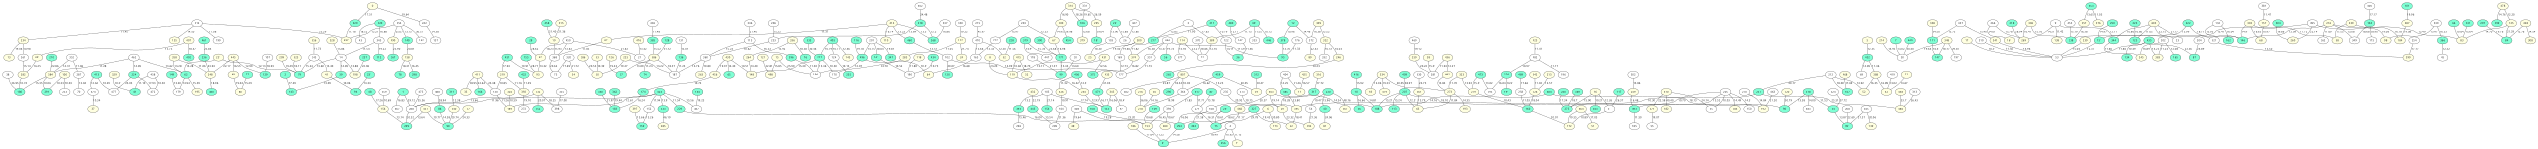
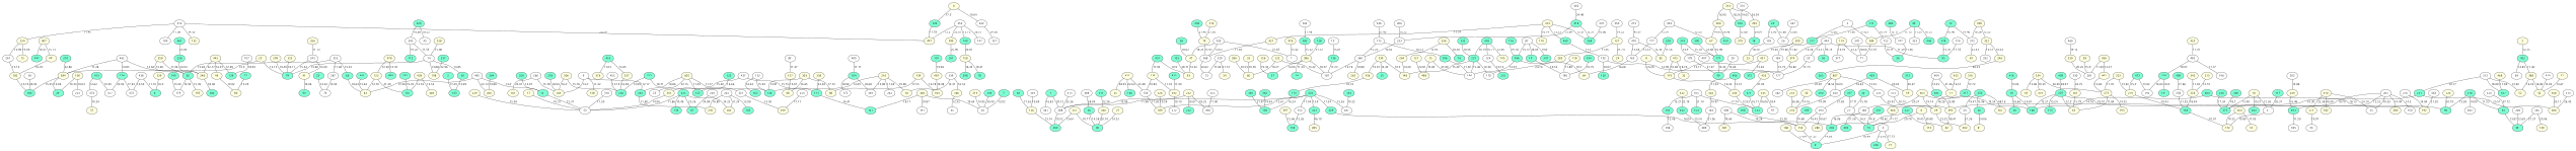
  graph {
    fontname=Ubuntu
    node [fillcolor=lightyellow fontname=Ubuntu style=filled]
    edge [fontname=Ubuntu]
    429 [fillcolor=aquamarine]
    0
    242 [fillcolor=white]
    497
    137 [fillcolor=white]
    1 [fillcolor=aquamarine]
    288 [fillcolor=white]
    467 [fillcolor=white]
    299 [fillcolor=aquamarine]
    2 [fillcolor=aquamarine]
    143 [fillcolor=aquamarine]
    3 [fillcolor=white]
    217 [fillcolor=aquamarine]
    389
    374
    72 [fillcolor=white]
    375 [fillcolor=aquamarine]
    4 [fillcolor=white]
    91 [fillcolor=aquamarine]
    256 [fillcolor=aquamarine]
    71
    452 [fillcolor=aquamarine]
    5
    388
    69 [fillcolor=white]
    42
    52
    75 [fillcolor=aquamarine]
    6
    173
    7 [fillcolor=aquamarine]
    50 [fillcolor=white]
    8
    119
    244
    133 [fillcolor=aquamarine]
    9 [fillcolor=white]
    344 [fillcolor=aquamarine]
    138
    269
    245
    400 [fillcolor=white]
    104 [fillcolor=aquamarine]
    349 [fillcolor=white]
    175 [fillcolor=white]
    401 [fillcolor=aquamarine]
    446 [fillcolor=aquamarine]
    353 [fillcolor=white]
    402 [fillcolor=white]
    418 [fillcolor=aquamarine]
    268 [fillcolor=aquamarine]
    233 [fillcolor=white]
    360 [fillcolor=white]
    168 [fillcolor=white]
    403
    29
    188 [fillcolor=aquamarine]
    294 [fillcolor=aquamarine]
    292
    404 [fillcolor=white]
    485 [fillcolor=aquamarine]
    11
    395
    92
    405 [fillcolor=aquamarine]
    227 [fillcolor=aquamarine]
    124 [fillcolor=white]
    145
    148
    194 [fillcolor=white]
    170 [fillcolor=white]
    255 [fillcolor=aquamarine]
    406 [fillcolor=aquamarine]
    426
    164 [fillcolor=white]
    289 [fillcolor=white]
    407
    491
    492 [fillcolor=aquamarine]
    282
    180 [fillcolor=aquamarine]
    408 [fillcolor=white]
    153
    481
    409 [fillcolor=aquamarine]
    207 [fillcolor=aquamarine]
    113 [fillcolor=aquamarine]
    63
    192
    85 [fillcolor=white]
    410
    371
    182
    55 [fillcolor=white]
    130 [fillcolor=white]
    411
    35
    166 [fillcolor=aquamarine]
    189
    412 [fillcolor=white]
    234
    135
    199 [fillcolor=white]
    13
    261 [fillcolor=white]
    413 [fillcolor=aquamarine]
    477 [fillcolor=white]
    474 [fillcolor=white]
    37
    414
    460 [fillcolor=aquamarine]
    421
    110
    102 [fillcolor=white]
    368 [fillcolor=white]
    177 [fillcolor=white]
    120 [fillcolor=aquamarine]
    73 [fillcolor=white]
    415
    32
    416 [fillcolor=aquamarine]
    10 [fillcolor=aquamarine]
    46 [fillcolor=aquamarine]
    417 [fillcolor=aquamarine]
    394 [fillcolor=white]
    271 [fillcolor=white]
    280
    187 [fillcolor=white]
    263
    419 [fillcolor=white]
    420 [fillcolor=aquamarine]
    343 [fillcolor=white]
    43 [fillcolor=white]
    14 [fillcolor=white]
    112 [fillcolor=aquamarine]
    79 [fillcolor=aquamarine]
    39 [fillcolor=aquamarine]
    198
    169 [fillcolor=white]
    300
    25
    301 [fillcolor=aquamarine]
    422 [fillcolor=aquamarine]
    392
    272 [fillcolor=white]
    302 [fillcolor=white]
    249
    493 [fillcolor=aquamarine]
    185 [fillcolor=white]
    482 [fillcolor=white]
    423
    274 [fillcolor=aquamarine]
    196 [fillcolor=white]
    293 [fillcolor=white]
    191 [fillcolor=aquamarine]
    146 [fillcolor=aquamarine]
    303
    68
    88
    424 [fillcolor=aquamarine]
    333 [fillcolor=aquamarine]
    229 [fillcolor=aquamarine]
    387 [fillcolor=white]
    152 [fillcolor=white]
    285
    159 [fillcolor=aquamarine]
    304 [fillcolor=aquamarine]
    260
    425
    n170 [label=605]
    321 [fillcolor=white]
    123 [fillcolor=aquamarine]
    23 [fillcolor=white]
    399
    306
    238 [fillcolor=aquamarine]
    427 [fillcolor=white]
    26 [fillcolor=white]
    n179 [label=807]
    235 [fillcolor=white]
    364 [fillcolor=white]
    382 [fillcolor=white]
    290 [fillcolor=aquamarine]
    278
    84 [fillcolor=aquamarine]
    428
    308
    372 [fillcolor=white]
    309
    322
    89
    332 [fillcolor=white]
    246
    265 [fillcolor=aquamarine]
    430
    456
    65 [fillcolor=aquamarine]
    174 [fillcolor=aquamarine]
    183 [fillcolor=aquamarine]
    310 [fillcolor=white]
    53 [fillcolor=white]
    431
    311 [fillcolor=aquamarine]
    440
    90 [fillcolor=aquamarine]
    443 [fillcolor=aquamarine]
    432
    312 [fillcolor=aquamarine]
    59
    471 [fillcolor=aquamarine]
    433
    313 [fillcolor=white]
    486
    434 [fillcolor=aquamarine]
    190 [fillcolor=white]
    314
    200
    106 [fillcolor=aquamarine]
    295
    67
    454 [fillcolor=aquamarine]
    379
    181 [fillcolor=aquamarine]
    171 [fillcolor=aquamarine]
    435 [fillcolor=aquamarine]
    134 [fillcolor=aquamarine]
    383
    87 [fillcolor=aquamarine]
    315
    19
    436
    442
    281 [fillcolor=white]
    273
    193
    317 [fillcolor=aquamarine]
    316
    437 [fillcolor=white]
    341
    111 [fillcolor=aquamarine]
    147 [fillcolor=aquamarine]
    438 [fillcolor=white]
    472 [fillcolor=white]
    61 [fillcolor=aquamarine]
    318 [fillcolor=aquamarine]
    96 [fillcolor=aquamarine]
    483 [fillcolor=white]
    44 [fillcolor=aquamarine]
    391 [fillcolor=aquamarine]
    439
    184
    319 [fillcolor=aquamarine]
    447 [fillcolor=white]
    99 [fillcolor=aquamarine]
    320 [fillcolor=white]
    34
    441 [fillcolor=aquamarine]
    83
    201 [fillcolor=white]
    496 [fillcolor=aquamarine]
    347 [fillcolor=aquamarine]
    141 [fillcolor=aquamarine]
    64
    202 [fillcolor=white]
    165 [fillcolor=aquamarine]
    323
    279
    160 [fillcolor=aquamarine]
    172
    444 [fillcolor=white]
    351 [fillcolor=white]
    56 [fillcolor=aquamarine]
    95 [fillcolor=aquamarine]
    203 [fillcolor=white]
    277 [fillcolor=white]
    163 [fillcolor=white]
    324 [fillcolor=white]
    445
    248
    129 [fillcolor=aquamarine]
    49
    380 [fillcolor=aquamarine]
    80
    204 [fillcolor=white]
    325
    205 [fillcolor=white]
    275 [fillcolor=aquamarine]
    150 [fillcolor=white]
    284
    326
    206 [fillcolor=white]
    327 [fillcolor=aquamarine]
    448
    328
    449 [fillcolor=aquamarine]
    208 [fillcolor=white]
    329
    209
    450 [fillcolor=white]
    21 [fillcolor=white]
    47
    93
    330 [fillcolor=white]
    361
    451 [fillcolor=aquamarine]
    219
    210 [fillcolor=aquamarine]
    384
    291 [fillcolor=aquamarine]
    331 [fillcolor=white]
    211 [fillcolor=aquamarine]
    122 [fillcolor=white]
    36 [fillcolor=aquamarine]
    453 [fillcolor=aquamarine]
    357
    376
    212 [fillcolor=white]
    237 [fillcolor=aquamarine]
    167 [fillcolor=aquamarine]
    213
    226
    334
    479
    18
    455 [fillcolor=white]
    214
    335 [fillcolor=aquamarine]
    215 [fillcolor=white]
    470 [fillcolor=white]
    82
    336
    264
    76 [fillcolor=aquamarine]
    457
    216
    262 [fillcolor=white]
    98
    337 [fillcolor=white]
    458 [fillcolor=aquamarine]
    338
    459 [fillcolor=aquamarine]
    218 [fillcolor=aquamarine]
    339 [fillcolor=white]
-   366 [fillcolor=aquamarine]
+   366
    45 [fillcolor=white]
    340 [fillcolor=aquamarine]
    461 [fillcolor=aquamarine]
    236 [fillcolor=aquamarine]
    220
    462 [fillcolor=white]
    224 [fillcolor=aquamarine]
    62 [fillcolor=aquamarine]
    179 [fillcolor=white]
    195
    100
    253 [fillcolor=white]
    221 [fillcolor=aquamarine]
    103 [fillcolor=white]
    342
    463 [fillcolor=white]
    101 [fillcolor=aquamarine]
    487
    222 [fillcolor=aquamarine]
    464
    51
    223 [fillcolor=aquamarine]
    465 [fillcolor=white]
    385 [fillcolor=aquamarine]
    386
    57 [fillcolor=aquamarine]
    74 [fillcolor=aquamarine]
    345
    97 [fillcolor=white]
    466
    225
    60
    346 [fillcolor=white]
    115 [fillcolor=white]
    396 [fillcolor=aquamarine]
    105 [fillcolor=white]
    393 [fillcolor=aquamarine]
    154 [fillcolor=aquamarine]
    296 [fillcolor=white]
    468
    348
    197 [fillcolor=white]
    469 [fillcolor=white]
    259
    107 [fillcolor=white]
    228 [fillcolor=aquamarine]
    108 [fillcolor=aquamarine]
    109 [fillcolor=aquamarine]
    350 [fillcolor=white]
    127
    283
    24
    230 [fillcolor=aquamarine]
    54 [fillcolor=white]
    367
    40 [fillcolor=aquamarine]
    81
    231 [fillcolor=aquamarine]
    94 [fillcolor=aquamarine]
    352 [fillcolor=white]
    287 [fillcolor=white]
    66 [fillcolor=aquamarine]
    70 [fillcolor=white]
    473 [fillcolor=aquamarine]
    232
    252 [fillcolor=aquamarine]
    398 [fillcolor=white]
    354 [fillcolor=white]
    490
    140 [fillcolor=aquamarine]
    142 [fillcolor=white]
    267 [fillcolor=aquamarine]
    158
    298 [fillcolor=aquamarine]
    78 [fillcolor=aquamarine]
    475 [fillcolor=white]
    355 [fillcolor=white]
    476
    114
    377 [fillcolor=white]
    243 [fillcolor=white]
    356
    41
    478
    125
    499 [fillcolor=aquamarine]
    116 [fillcolor=aquamarine]
    358
    117 [fillcolor=aquamarine]
    31 [fillcolor=white]
    359 [fillcolor=white]
    156
    118
    239
    12 [fillcolor=aquamarine]
    378 [fillcolor=aquamarine]
    15
    498
    16
    363 [fillcolor=aquamarine]
    17
    480 [fillcolor=aquamarine]
    247 [fillcolor=white]
    240 [fillcolor=aquamarine]
    241 [fillcolor=aquamarine]
    494 [fillcolor=aquamarine]
    362 [fillcolor=aquamarine]
    121
    484 [fillcolor=aquamarine]
    365 [fillcolor=white]
    139
    488 [fillcolor=white]
    86 [fillcolor=aquamarine]
    126
    489 [fillcolor=aquamarine]
    258 [fillcolor=white]
    369 [fillcolor=aquamarine]
    128 [fillcolor=aquamarine]
    20 [fillcolor=white]
    22
    27
    28 [fillcolor=aquamarine]
    370 [fillcolor=white]
    250 [fillcolor=aquamarine]
    151 [fillcolor=aquamarine]
    251
    131 [fillcolor=white]
    136 [fillcolor=aquamarine]
    373 [fillcolor=white]
    132 [fillcolor=white]
    162 [fillcolor=aquamarine]
    495 [fillcolor=white]
    254 [fillcolor=white]
    257 [fillcolor=aquamarine]
    30
    33
    38 [fillcolor=white]
    381 [fillcolor=white]
    157
    144 [fillcolor=aquamarine]
    266 [fillcolor=white]
    161
    149 [fillcolor=aquamarine]
    48 [fillcolor=aquamarine]
    390 [fillcolor=aquamarine]
    270 [fillcolor=white]
    155 [fillcolor=aquamarine]
    276
    397
    58
    286
    176 [fillcolor=white]
    297 [fillcolor=aquamarine]
    178 [fillcolor=white]
    77 [fillcolor=aquamarine]
    186
    429 -- 497 [label=11.18]
    0 -- 429 [label=17.31]
    0 -- 242 [label=19.64]
    242 -- 137 [label=24.38]
    1 -- 288 [label=29.12]
    1 -- 467 [label=16.83]
    288 -- 299 [label=20.52]
    2 -- 143 [label=17.49]
    3 -- 217 [label=12.85]
    3 -- 389 [label=17.63]
    217 -- 374 [label=11.82]
    389 -- 72 [label=12.10]
    374 -- 375 [label=16.82]
    4 -- 91 [label=18.49]
    4 -- 256 [label=10.92]
    4 -- 71 [label=17.13]
    452 -- 388 [label=11.46]
    452 -- 69 [label=14.85]
    5 -- 452 [label=12.35]
    388 -- 42 [label=16.89]
    388 -- 52 [label=16.35]
    6 -- 75 [label=29.78]
    6 -- 173 [label=30.80]
    7 -- 50 [label=13.02]
    8 -- 119 [label=23.20]
    119 -- 244 [label=16.42]
    244 -- 133 [label=12.93]
    9 -- 344 [label=12.17]
    9 -- 138 [label=11.42]
    9 -- 269 [label=14.21]
    344 -- 245 [label=11.60]
    400 -- 104 [label=17.17]
    104 -- 349 [label=18.68]
    104 -- 175 [label=28.90]
    401 -- 389 [label=11.13]
    401 -- 446 [label=10.72]
    401 -- 353 [label=11.55]
    402 -- 418 [label=24.48]
    418 -- 268 [label=12.21]
    418 -- 233 [label=13.64]
    233 -- 360 [label=10.62]
    360 -- 187 [label=14.76]
    360 -- 263 [label=10.80]
    168 -- 294 [label=16.06]
    403 -- 168 [label=20.37]
    403 -- 29 [label=19.14]
    403 -- 188 [label=14.54]
    29 -- 292 [label=23.32]
    294 -- 91 [label=14.58]
    404 -- 485 [label=14.25]
    404 -- 11 [label=21.46]
    485 -- 395 [label=23.80]
    395 -- 92 [label=18.41]
    405 -- 227 [label=10.79]
    405 -- 124 [label=10.77]
    405 -- 145 [label=12.46]
    227 -- 148 [label=15.40]
    227 -- 194 [label=15.46]
    227 -- 170 [label=10.30]
    124 -- 255 [label=10.13]
    406 -- 244 [label=12.51]
    406 -- 426 [label=11.32]
    426 -- 164 [label=19.97]
    164 -- 289 [label=21.36]
    407 -- 491 [label=15.73]
    407 -- 492 [label=18.47]
    491 -- 282 [label=16.25]
    282 -- 180 [label=10.74]
    408 -- 153 [label=19.28]
    408 -- 481 [label=19.64]
    153 -- 91 [label=11.22]
    409 -- 207 [label=38.97]
    207 -- 188 [label=15.21]
    207 -- 113 [label=15.24]
    207 -- 63 [label=12.31]
    207 -- 192 [label=18.10]
    410 -- 85 [label=24.14]
    410 -- 371 [label=22.58]
    410 -- 182 [label=40.40]
    371 -- 55 [label=19.07]
    130 -- 189 [label=11.26]
    411 -- 130 [label=23.48]
    411 -- 35 [label=28.95]
    411 -- 166 [label=22.64]
    412 -- 497 [label=23.29]
    412 -- 234 [label=11.45]
    412 -- 135 [label=14.50]
    412 -- 199 [label=17.08]
    234 -- 13 [label=19.06]
    234 -- 261 [label=10.98]
    261 -- 282 [label=15.14]
    413 -- 477 [label=10.29]
    413 -- 474 [label=12.62]
    474 -- 37 [label=10.34]
    414 -- 268 [label=13.31]
    414 -- 460 [label=13.23]
    414 -- 421 [label=11.37]
    414 -- 110 [label=16.74]
    460 -- 102 [label=13.51]
    421 -- 368 [label=17.85]
    102 -- 177 [label=14.99]
    102 -- 120 [label=20.07]
    368 -- 73 [label=20.62]
    415 -- 119 [label=10.84]
    415 -- 32 [label=18.70]
    416 -- 10 [label=15.92]
    10 -- 188 [label=14.81]
    10 -- 46 [label=16.66]
    417 -- 394 [label=21.83]
    417 -- 271 [label=17.71]
    394 -- 153 [label=16.45]
    394 -- 280 [label=10.67]
    271 -- 75 [label=16.51]
    419 -- 42 [label=13.02]
    420 -- 343 [label=16.88]
    420 -- 43 [label=18.52]
    343 -- 14 [label=11.54]
    343 -- 112 [label=19.22]
    14 -- 79 [label=13.60]
    14 -- 39 [label=14.85]
    14 -- 198 [label=13.88]
    39 -- 143 [label=13.09]
    169 -- 177 [label=12.73]
    300 -- 169 [label=19.60]
    300 -- 25 [label=19.40]
    301 -- 271 [label=15.78]
    422 -- 392 [label=11.49]
    392 -- 272 [label=19.10]
    302 -- 249 [label=15.86]
    249 -- 493 [label=16.48]
    493 -- 185 [label=11.50]
    482 -- 274 [label=10.97]
    482 -- 196 [label=11.17]
    423 -- 482 [label=11.41]
    274 -- 293 [label=16.04]
    274 -- 191 [label=16.91]
    303 -- 146 [label=14.91]
    303 -- 68 [label=16.65]
    303 -- 88 [label=17.72]
    424 -- 288 [label=11.96]
    424 -- 189 [label=12.61]
    424 -- 333 [label=13.91]
    424 -- 229 [label=11.54]
    424 -- 387 [label=15.56]
    424 -- 152 [label=17.94]
    333 -- 285 [label=46.19]
    229 -- 294 [label=16.04]
    152 -- 159 [label=15.26]
    304 -- 260 [label=19.86]
    425 -- 11 [label=16.57]
    n170 -- 344 [label=10.86]
    n170 -- 321 [label=21.77]
    n170 -- 123 [label=11.05]
    n170 -- 23 [label=32.15]
    321 -- 399 [label=13.50]
    306 -- 269 [label=16.41]
    306 -- 238 [label=15.76]
    427 -- 26 [label=12.80]
    n179 -- 235 [label=15.25]
    n179 -- 364 [label=10.03]
    n179 -- 382 [label=25.87]
    n179 -- 290 [label=18.54]
    235 -- 29 [label=20.92]
    364 -- 278 [label=19.99]
    428 -- 84 [label=12.76]
    428 -- 308 [label=14.54]
    372 -- 89 [label=22.43]
    309 -- 372 [label=16.38]
    309 -- 322 [label=12.52]
    322 -- 332 [label=10.51]
    322 -- 246 [label=16.03]
    246 -- 265 [label=20.23]
    430 -- 148 [label=10.51]
    430 -- 456 [label=19.91]
    430 -- 65 [label=14.40]
    456 -- 174 [label=10.74]
    174 -- 183 [label=16.24]
    310 -- 53 [label=11.50]
    431 -- 375 [label=12.56]
    431 -- 119 [label=13.11]
    311 -- 440 [label=12.38]
    440 -- 90 [label=20.74]
    443 -- 289 [label=15.54]
    432 -- 443 [label=22.19]
    312 -- 59 [label=20.47]
    471 -- 133 [label=16.17]
    433 -- 471 [label=41.03]
    313 -- 486 [label=26.43]
    434 -- 190 [label=10.75]
    314 -- 200 [label=16.90]
    314 -- 106 [label=18.26]
    314 -- 295 [label=26.59]
    200 -- 67 [label=14.95]
    200 -- 454 [label=29.98]
    106 -- 379 [label=12.68]
    295 -- 181 [label=29.04]
    67 -- 171 [label=16.98]
    171 -- 99 [label=13.43]
    435 -- 53 [label=11.86]
    435 -- 134 [label=10.49]
    435 -- 383 [label=14.25]
    435 -- 87 [label=23.36]
    315 -- 19 [label=21.36]
    19 -- 368 [label=15.93]
    436 -- 442 [label=12.27]
    436 -- 281 [label=11.94]
    442 -- 273 [label=13.84]
    273 -- 63 [label=11.84]
    273 -- 193 [label=14.35]
    317 -- 29 [label=18.28]
    316 -- 317 [label=17.72]
    437 -- 341 [label=15.40]
    437 -- 111 [label=15.75]
    341 -- 53 [label=14.96]
    111 -- 147 [label=16.41]
    438 -- 472 [label=10.50]
    438 -- 61 [label=11.10]
    318 -- 96 [label=13.58]
    318 -- 483 [label=14.00]
    318 -- 44 [label=11.53]
    44 -- 391 [label=13.87]
    439 -- 88 [label=17.55]
    439 -- 184 [label=16.78]
    319 -- 171 [label=15.78]
    319 -- 447 [label=14.91]
    320 -- 73 [label=17.69]
    320 -- 34 [label=21.72]
    441 -- 83 [label=15.64]
    201 -- 496 [label=14.75]
    201 -- 347 [label=19.81]
    201 -- 141 [label=18.04]
    496 -- 194 [label=12.07]
    496 -- 64 [label=10.51]
    141 -- 190 [label=10.52]
    202 -- 245 [label=16.89]
    202 -- 383 [label=11.24]
    202 -- 165 [label=12.08]
    323 -- 273 [label=11.70]
    323 -- 279 [label=13.92]
    279 -- 160 [label=10.43]
    160 -- 172 [label=10.01]
    444 -- 374 [label=16.38]
    444 -- 351 [label=13.37]
    444 -- 56 [label=19.74]
    444 -- 95 [label=11.59]
    351 -- 177 [label=11.73]
    203 -- 67 [label=12.53]
    203 -- 277 [label=15.97]
    277 -- 163 [label=13.33]
    163 -- 64 [label=16.68]
    324 -- 44 [label=37.72]
    445 -- 248 [label=22.17]
    445 -- 129 [label=12.99]
    445 -- 49 [label=16.55]
    248 -- 380 [label=18.96]
    49 -- 80 [label=19.02]
    204 -- 87 [label=24.89]
    325 -- 79 [label=18.11]
    205 -- 85 [label=10.03]
    205 -- 493 [label=15.52]
    205 -- 275 [label=19.70]
    205 -- 150 [label=14.51]
    205 -- 284 [label=14.49]
    326 -- 189 [label=10.59]
    206 -- 233 [label=15.22]
    327 -- 294 [label=18.62]
    327 -- 92 [label=19.45]
    448 -- 486 [label=33.11]
    328 -- 14 [label=15.86]
    449 -- 50 [label=30.40]
    208 -- 391 [label=22.69]
    329 -- 61 [label=10.31]
    209 -- 79 [label=19.49]
    450 -- 368 [label=13.63]
    450 -- 21 [label=21.63]
    450 -- 47 [label=18.23]
    47 -- 93 [label=14.32]
    330 -- 361 [label=24.75]
    361 -- 63 [label=15.79]
    451 -- 93 [label=10.91]
    451 -- 219 [label=17.94]
    219 -- 130 [label=10.85]
    219 -- 392 [label=11.16]
    210 -- 384 [label=22.86]
    384 -- 180 [label=15.35]
    384 -- 291 [label=10.06]
    331 -- 106 [label=19.65]
    211 -- 217 [label=11.90]
    211 -- 122 [label=10.79]
    122 -- 36 [label=14.11]
    453 -- 357 [label=13.65]
    453 -- 376 [label=11.03]
    357 -- 238 [label=16.38]
    212 -- 52 [label=14.92]
    212 -- 237 [label=20.17]
    212 -- 167 [label=18.00]
    237 -- 395 [label=10.30]
    237 -- 486 [label=25.51]
    213 -- 226 [label=12.57]
    226 -- 160 [label=18.04]
    334 -- 273 [label=20.05]
    334 -- 479 [label=19.33]
    334 -- 18 [label=12.06]
    455 -- 238 [label=15.19]
    214 -- 50 [label=14.95]
    335 -- 227 [label=30.46]
    215 -- 470 [label=45.97]
    470 -- 163 [label=13.66]
    470 -- 82 [label=12.30]
    336 -- 264 [label=15.92]
    336 -- 76 [label=18.38]
    264 -- 148 [label=14.40]
    457 -- 299 [label=13.64]
    457 -- 90 [label=10.77]
    216 -- 349 [label=13.08]
    216 -- 146 [label=12.09]
    216 -- 262 [label=11.69]
    216 -- 98 [label=19.08]
    337 -- 268 [label=16.86]
    458 -- 19 [label=21.40]
    338 -- 111 [label=34.50]
    459 -- 364 [label=16.62]
    459 -- 59 [label=20.05]
    218 -- 269 [label=28.94]
    339 -- 98 [label=13.47]
    339 -- 366 [label=16.53]
    366 -- 45 [label=12.32]
    340 -- 183 [label=21.97]
    461 -- 236 [label=25.84]
    236 -- 248 [label=43.94]
    220 -- 96 [label=30.79]
    462 -- 384 [label=11.28]
    462 -- 224 [label=14.85]
    462 -- 62 [label=13.62]
    224 -- 477 [label=23.03]
    224 -- 472 [label=17.93]
    62 -- 179 [label=14.94]
    62 -- 195 [label=15.39]
    100 -- 291 [label=10.33]
    100 -- 253 [label=10.03]
    221 -- 26 [label=15.88]
    221 -- 103 [label=13.90]
    103 -- 25 [label=18.30]
    342 -- 226 [label=11.02]
    463 -- 192 [label=21.20]
    101 -- 487 [label=19.96]
    487 -- 184 [label=19.08]
    222 -- 146 [label=18.71]
    222 -- 238 [label=13.99]
    464 -- 172 [label=19.55]
    464 -- 51 [label=17.03]
    223 -- 123 [label=16.66]
    465 -- 385 [label=17.48]
    385 -- 386 [label=15.52]
    386 -- 187 [label=18.57]
    386 -- 57 [label=13.09]
    386 -- 74 [label=11.24]
    345 -- 133 [label=16.06]
    345 -- 97 [label=18.41]
    466 -- 75 [label=11.17]
    225 -- 187 [label=13.22]
    225 -- 60 [label=19.27]
    346 -- 115 [label=27.40]
    115 -- 360 [label=15.23]
    115 -- 396 [label=16.53]
    396 -- 194 [label=11.30]
    105 -- 133 [label=17.74]
    105 -- 393 [label=13.21]
    105 -- 154 [label=21.14]
    393 -- 296 [label=15.46]
    468 -- 167 [label=17.69]
    348 -- 50 [label=19.64]
    348 -- 147 [label=18.17]
    348 -- 197 [label=29.87]
    469 -- 259 [label=19.12]
    259 -- 281 [label=20.22]
    107 -- 129 [label=18.93]
    228 -- 82 [label=11.56]
    108 -- 153 [label=23.20]
    109 -- 153 [label=19.68]
    350 -- 127 [label=19.22]
    127 -- 283 [label=11.05]
    127 -- 24 [label=21.74]
    283 -- 170 [label=24.70]
    230 -- 54 [label=19.47]
    230 -- 367 [label=48.16]
    230 -- 40 [label=15.96]
    54 -- 292 [label=21.36]
    40 -- 81 [label=24.06]
-   231 -- 94 [label=14.34]
+   231 -- 70 [label=14.34]
    352 -- 384 [label=14.31]
    352 -- 287 [label=11.06]
+   352 -- 66 [label=15.32]
    287 -- 70 [label=13.04]
    66 -- 83 [label=10.64]
    473 -- 293 [label=13.02]
    473 -- 279 [label=15.31]
    232 -- 288 [label=13.66]
    232 -- 252 [label=20.07]
    232 -- 398 [label=18.25]
    354 -- 497 [label=12.21]
    354 -- 490 [label=25.07]
    354 -- 140 [label=13.73]
    354 -- 142 [label=36.57]
    490 -- 267 [label=25.90]
    140 -- 158 [label=20.81]
    158 -- 298 [label=16.45]
    158 -- 78 [label=18.41]
    475 -- 288 [label=35.56]
    355 -- 398 [label=17.00]
    476 -- 21 [label=13.42]
    114 -- 72 [label=23.27]
    114 -- 377 [label=14.93]
    243 -- 79 [label=15.24]
    243 -- 41 [label=13.40]
    356 -- 243 [label=11.73]
    41 -- 94 [label=10.06]
    478 -- 125 [label=12.20]
    478 -- 499 [label=14.76]
    125 -- 84 [label=21.29]
    125 -- 83 [label=14.70]
    116 -- 496 [label=19.78]
    358 -- 248 [label=11.06]
    358 -- 62 [label=13.28]
    117 -- 31 [label=26.37]
    31 -- 172 [label=10.89]
    359 -- 156 [label=10.69]
    156 -- 299 [label=13.14]
    118 -- 190 [label=11.80]
    239 -- 53 [label=15.04]
    12 -- 372 [label=14.46]
    12 -- 378 [label=10.96]
    378 -- 95 [label=13.70]
    15 -- 194 [label=25.99]
    15 -- 498 [label=15.85]
    16 -- 275 [label=15.90]
    16 -- 31 [label=12.26]
    16 -- 363 [label=19.21]
    17 -- 53 [label=10.31]
    480 -- 247 [label=12.17]
    247 -- 36 [label=11.46]
    240 -- 275 [label=17.34]
    241 -- 75 [label=10.61]
    241 -- 494 [label=21.58]
    362 -- 183 [label=19.44]
    121 -- 498 [label=22.81]
    484 -- 188 [label=14.16]
    484 -- 96 [label=18.13]
    365 -- 391 [label=21.37]
    365 -- 139 [label=20.06]
    488 -- 86 [label=28.94]
    86 -- 90 [label=14.58]
    126 -- 57 [label=19.43]
    489 -- 258 [label=17.66]
    258 -- 160 [label=11.03]
    369 -- 275 [label=18.71]
    128 -- 386 [label=31.12]
    20 -- 99 [label=13.60]
    22 -- 42 [label=14.67]
    27 -- 90 [label=24.33]
    28 -- 47 [label=28.62]
    370 -- 72 [label=18.66]
    250 -- 151 [label=14.97]
    151 -- 53 [label=12.37]
    251 -- 79 [label=12.13]
    251 -- 62 [label=13.28]
    131 -- 136 [label=15.01]
    136 -- 187 [label=11.23]
    373 -- 395 [label=10.15]
    132 -- 146 [label=15.93]
    132 -- 162 [label=16.04]
    495 -- 260 [label=22.14]
    495 -- 83 [label=12.49]
    495 -- 151 [label=13.41]
    254 -- 399 [label=17.17]
    257 -- 198 [label=22.96]
    30 -- 278 [label=14.16]
    33 -- 60 [label=10.39]
    38 -- 180 [label=26.95]
    381 -- 157 [label=11.47]
    157 -- 68 [label=10.97]
    144 -- 387 [label=19.25]
    266 -- 269 [label=15.78]
    266 -- 161 [label=24.01]
    149 -- 179 [label=13.20]
    48 -- 156 [label=17.26]
    390 -- 171 [label=23.68]
    270 -- 192 [label=14.84]
    155 -- 93 [label=28.71]
    276 -- 278 [label=36.06]
    397 -- 159 [label=15.66]
    58 -- 281 [label=15.01]
    286 -- 60 [label=20.53]
    176 -- 95 [label=11.33]
    297 -- 84 [label=19.76]
    178 -- 99 [label=21.37]
    77 -- 80 [label=15.29]
    186 -- 91 [label=17.64]
  }
